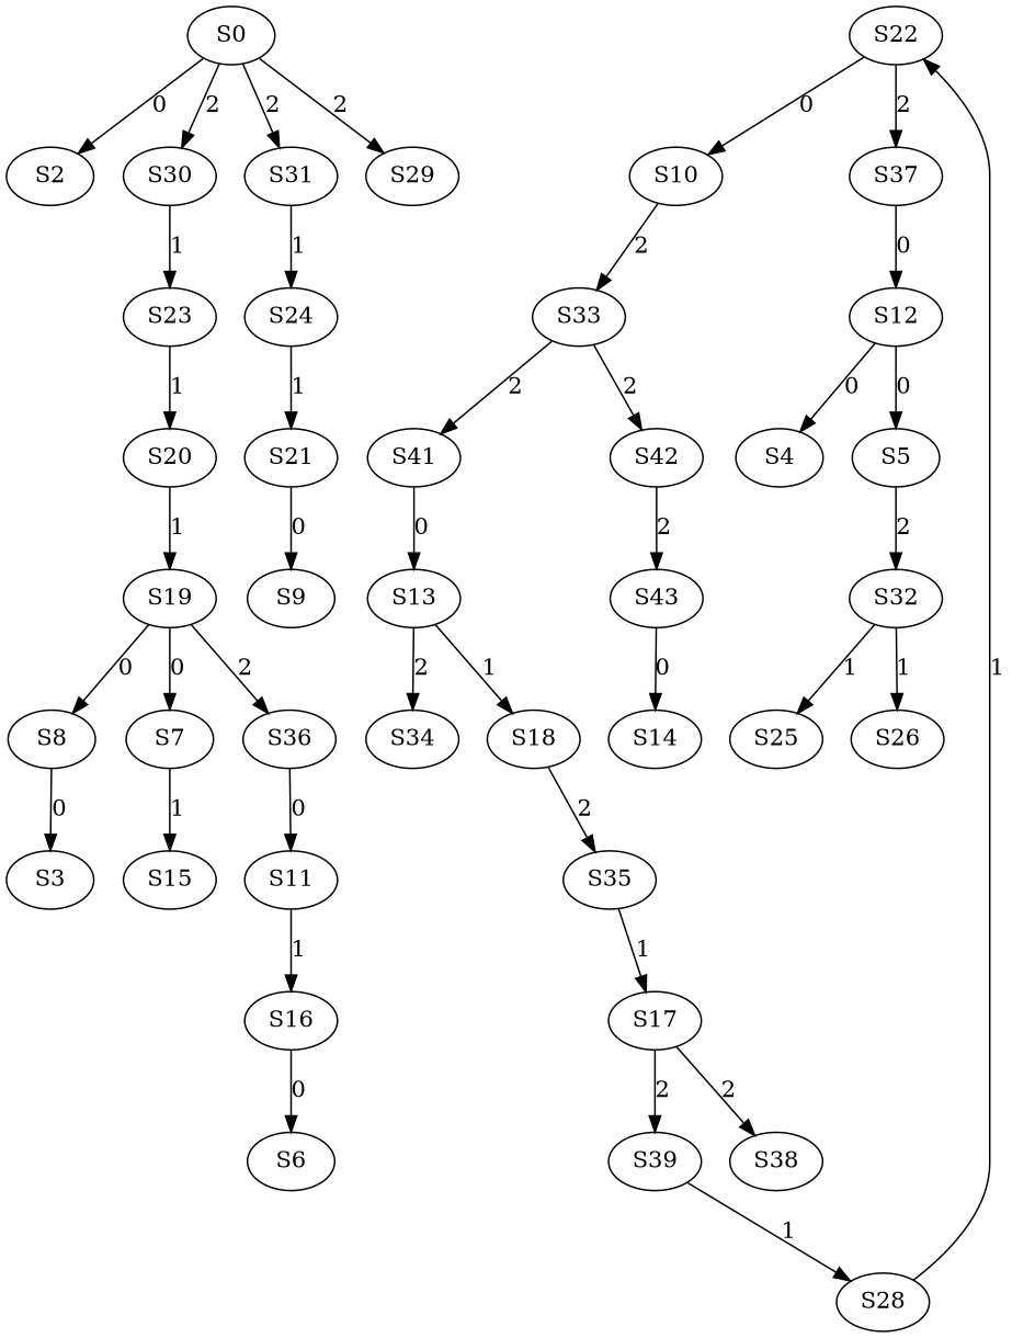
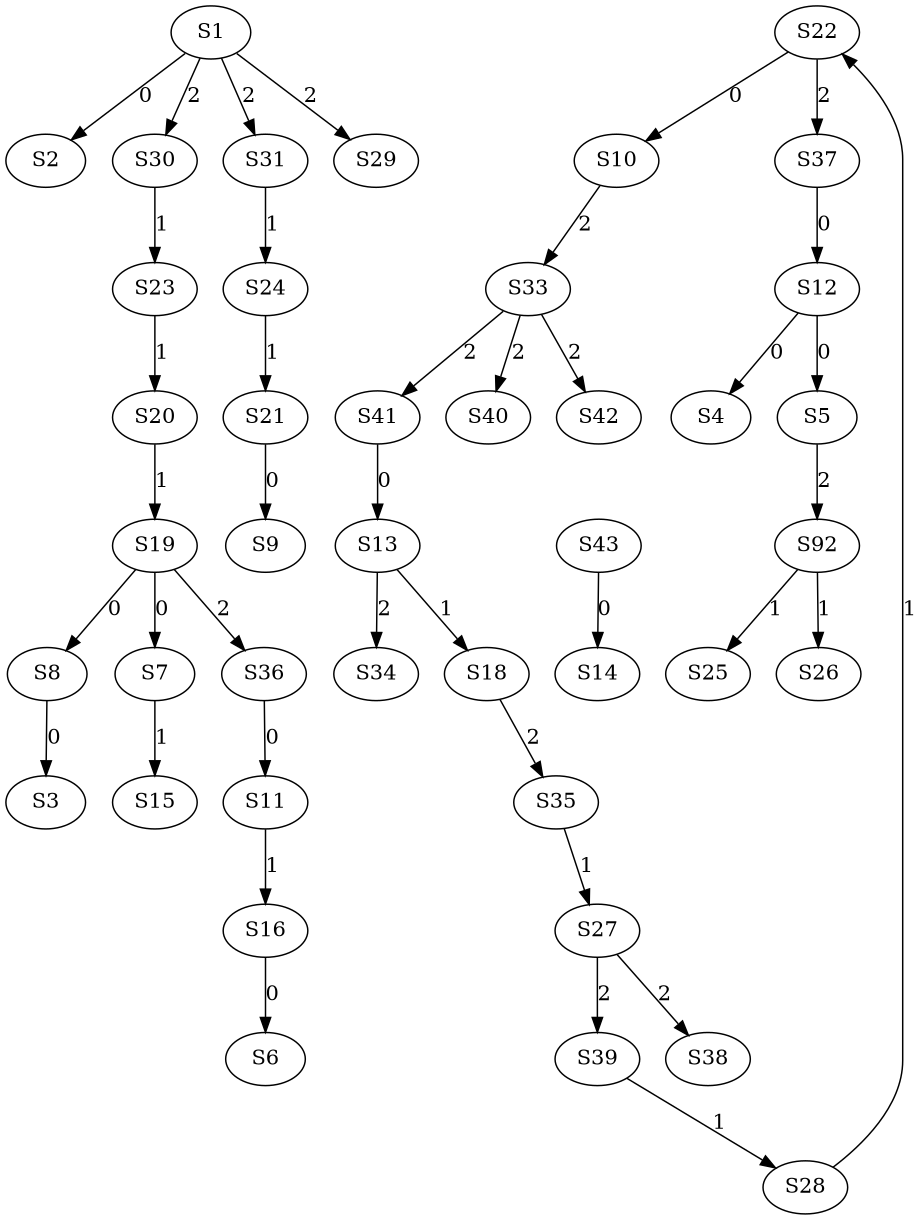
  strict digraph {
-   S1 [label=S0]
+   S1
    S2
    S30
    S31
    S29
    S23
    S24
    S8
    S3
    S12
    S4
    S5
-   S32
+   S32 [label=S92]
    S25
    S26
    S16
    S6
    S19
    S7
    S36
    S15
    S11
    S21
    S9
    S22
    S10
    S37
    S33
    S41
+   S40
    S42
    S13
    S34
    S18
    S35
    S43
    S14
-   S27 [label=S17]
+   S27
    S20
    S28
    S39
    S38
    S1 -> S2 [label=0]
    S1 -> S30 [label=2]
    S1 -> S31 [label=2]
    S1 -> S29 [label=2]
    S30 -> S23 [label=1]
    S31 -> S24 [label=1]
    S23 -> S20 [label=1]
    S24 -> S21 [label=1]
    S8 -> S3 [label=0]
    S12 -> S4 [label=0]
    S12 -> S5 [label=0]
    S5 -> S32 [label=2]
    S32 -> S25 [label=1]
    S32 -> S26 [label=1]
    S16 -> S6 [label=0]
    S19 -> S8 [label=0]
    S19 -> S7 [label=0]
    S19 -> S36 [label=2]
    S7 -> S15 [label=1]
    S36 -> S11 [label=0]
    S11 -> S16 [label=1]
    S21 -> S9 [label=0]
    S22 -> S10 [label=0]
    S22 -> S37 [label=2]
    S10 -> S33 [label=2]
    S37 -> S12 [label=0]
    S33 -> S41 [label=2]
+   S33 -> S40 [label=2]
    S33 -> S42 [label=2]
    S41 -> S13 [label=0]
-   S42 -> S43 [label=2]
    S13 -> S34 [label=2]
    S13 -> S18 [label=1]
    S18 -> S35 [label=2]
    S35 -> S27 [label=1]
    S43 -> S14 [label=0]
    S27 -> S39 [label=2]
    S27 -> S38 [label=2]
    S20 -> S19 [label=1]
    S28 -> S22 [label=1]
    S39 -> S28 [label=1]
  }
